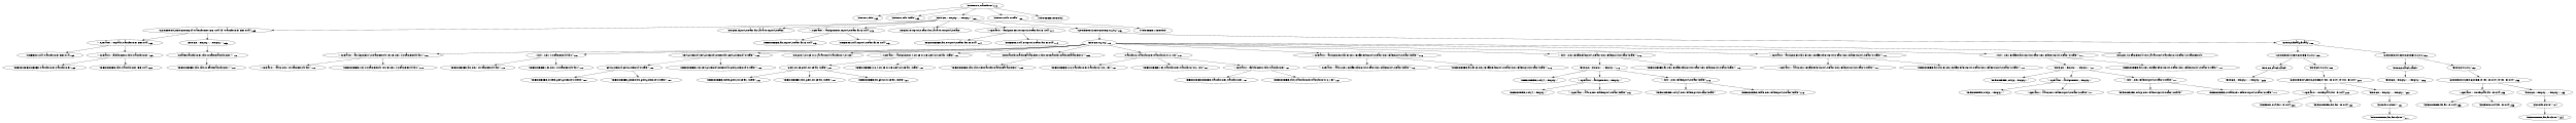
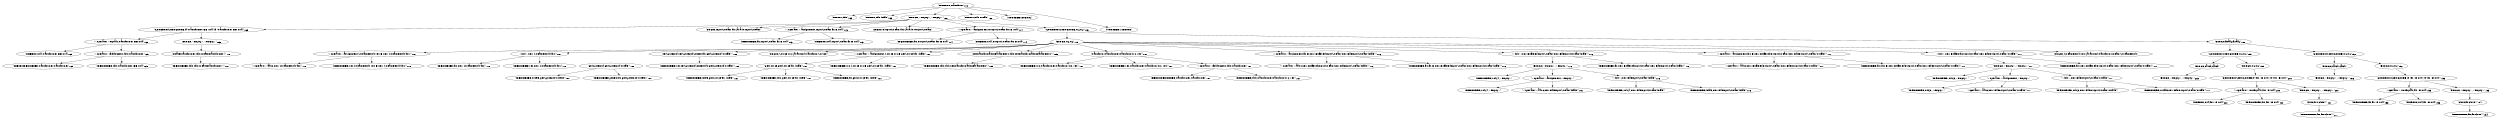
  digraph {
    n1 [label=<(METHOD,transform)<SUB>178</SUB>>]
    n2 [label=<(PARAM,this)<SUB>168</SUB>>]
    n3 [label=<(PARAM,File infile)<SUB>168</SUB>>]
    n4 [label=<(PARAM,File outfile)<SUB>168</SUB>>]
    n5 [label=<(BLOCK,&lt;empty&gt;,&lt;empty&gt;)<SUB>168</SUB>>]
    n6 [label=<(MODIFIER,PUBLIC)>]
    n7 [label=<(MODIFIER,VIRTUAL)>]
    n8 [label=<(CONTROL_STRUCTURE,if (transformer == null),if (transformer == null))<SUB>169</SUB>>]
    n9 [label=<(LOCAL,InputStream fis: java.io.InputStream)>]
    n10 [label=<(&lt;operator&gt;.assignment,InputStream fis = null)<SUB>173</SUB>>]
    n11 [label=<(LOCAL,OutputStream fos: java.io.OutputStream)>]
    n12 [label=<(&lt;operator&gt;.assignment,OutputStream fos = null)<SUB>174</SUB>>]
    n13 [label=<(CONTROL_STRUCTURE,try,try)<SUB>175</SUB>>]
    n14 [label=<(&lt;operator&gt;.equals,transformer == null)<SUB>169</SUB>>]
    n15 [label=<(BLOCK,&lt;empty&gt;,&lt;empty&gt;)<SUB>169</SUB>>]
    n16 [label=<(IDENTIFIER,fis,InputStream fis = null)<SUB>173</SUB>>]
    n17 [label=<(LITERAL,null,InputStream fis = null)<SUB>173</SUB>>]
    n18 [label=<(IDENTIFIER,fos,OutputStream fos = null)<SUB>174</SUB>>]
    n19 [label=<(LITERAL,null,OutputStream fos = null)<SUB>174</SUB>>]
    n20 [label=<(BLOCK,try,try)<SUB>175</SUB>>]
    n21 [label=<(BLOCK,finally,finally)<SUB>188</SUB>>]
    n22 [label=<(&lt;operator&gt;.fieldAccess,this.transformer)<SUB>169</SUB>>]
    n23 [label=<(LITERAL,null,transformer == null)<SUB>169</SUB>>]
    n24 [label=<(createTransformer,this.createTransformer())<SUB>170</SUB>>]
    n25 [label=<(IDENTIFIER,this,transformer == null)<SUB>169</SUB>>]
    n26 [label=<(FIELD_IDENTIFIER,transformer,transformer)<SUB>169</SUB>>]
    n27 [label=<(IDENTIFIER,this,this.createTransformer())<SUB>170</SUB>>]
    n28 [label=<(&lt;operator&gt;.assignment,fis = new BufferedInputStream(new FileInputStream(infile)))<SUB>176</SUB>>]
    n29 [label=<(&lt;init&gt;,new BufferedInputStream(new FileInputStream(infile)))<SUB>176</SUB>>]
    n30 [label=<(&lt;operator&gt;.assignment,fos = new BufferedOutputStream(new FileOutputStream(outfile)))<SUB>177</SUB>>]
    n31 [label=<(&lt;init&gt;,new BufferedOutputStream(new FileOutputStream(outfile)))<SUB>177</SUB>>]
    n32 [label=<(LOCAL,StreamResult res: javax.xml.transform.stream.StreamResult)>]
    n33 [label=<(&lt;operator&gt;.assignment,StreamResult res = new StreamResult(fos))<SUB>178</SUB>>]
    n34 [label=<(&lt;init&gt;,new StreamResult(fos))<SUB>178</SUB>>]
    n35 [label=<(setSystemId,setSystemId(JAXPUtils.getSystemId(outfile)))<SUB>180</SUB>>]
    n36 [label=<(LOCAL,Source src: javax.xml.transform.Source)>]
    n37 [label=<(&lt;operator&gt;.assignment,Source src = getSource(fis, infile))<SUB>181</SUB>>]
    n38 [label=<(setTransformationParameters,this.setTransformationParameters())<SUB>185</SUB>>]
    n39 [label=<(transform,transformer.transform(src, res))<SUB>187</SUB>>]
    n40 [label=<(CONTROL_STRUCTURE,try,try)<SUB>192</SUB>>]
    n41 [label=<(CONTROL_STRUCTURE,try,try)<SUB>199</SUB>>]
    n42 [label=<(IDENTIFIER,fis,fis = new BufferedInputStream(new FileInputStream(infile)))<SUB>176</SUB>>]
    n43 [label=<(&lt;operator&gt;.alloc,new BufferedInputStream(new FileInputStream(infile)))<SUB>176</SUB>>]
    n44 [label=<(IDENTIFIER,fis,new BufferedInputStream(new FileInputStream(infile)))<SUB>176</SUB>>]
    n45 [label=<(BLOCK,&lt;empty&gt;,&lt;empty&gt;)<SUB>176</SUB>>]
    n46 [label=<(IDENTIFIER,fos,fos = new BufferedOutputStream(new FileOutputStream(outfile)))<SUB>177</SUB>>]
    n47 [label=<(&lt;operator&gt;.alloc,new BufferedOutputStream(new FileOutputStream(outfile)))<SUB>177</SUB>>]
    n48 [label=<(IDENTIFIER,fos,new BufferedOutputStream(new FileOutputStream(outfile)))<SUB>177</SUB>>]
    n49 [label=<(BLOCK,&lt;empty&gt;,&lt;empty&gt;)<SUB>177</SUB>>]
    n50 [label=<(IDENTIFIER,res,StreamResult res = new StreamResult(fos))<SUB>178</SUB>>]
    n51 [label=<(&lt;operator&gt;.alloc,new StreamResult(fos))<SUB>178</SUB>>]
    n52 [label=<(IDENTIFIER,res,new StreamResult(fos))<SUB>178</SUB>>]
    n53 [label=<(IDENTIFIER,fos,new StreamResult(fos))<SUB>178</SUB>>]
    n54 [label=<(IDENTIFIER,res,setSystemId(JAXPUtils.getSystemId(outfile)))<SUB>180</SUB>>]
    n55 [label=<(getSystemId,getSystemId(outfile))<SUB>180</SUB>>]
    n56 [label=<(IDENTIFIER,src,Source src = getSource(fis, infile))<SUB>181</SUB>>]
    n57 [label=<(getSource,getSource(fis, infile))<SUB>181</SUB>>]
    n58 [label=<(IDENTIFIER,this,this.setTransformationParameters())<SUB>185</SUB>>]
    n59 [label=<(&lt;operator&gt;.fieldAccess,this.transformer)<SUB>187</SUB>>]
    n60 [label=<(IDENTIFIER,src,transformer.transform(src, res))<SUB>187</SUB>>]
    n61 [label=<(IDENTIFIER,res,transformer.transform(src, res))<SUB>187</SUB>>]
    n62 [label=<(&lt;operator&gt;.assignment,&lt;empty&gt;)>]
    n63 [label=<(&lt;init&gt;,new FileInputStream(infile))<SUB>176</SUB>>]
    n64 [label=<(IDENTIFIER,$obj4,&lt;empty&gt;)>]
    n65 [label=<(IDENTIFIER,$obj4,&lt;empty&gt;)>]
    n66 [label=<(&lt;operator&gt;.alloc,new FileInputStream(infile))<SUB>176</SUB>>]
    n67 [label=<(IDENTIFIER,$obj4,new FileInputStream(infile))>]
    n68 [label=<(IDENTIFIER,infile,new FileInputStream(infile))<SUB>176</SUB>>]
    n69 [label=<(&lt;operator&gt;.assignment,&lt;empty&gt;)>]
    n70 [label=<(&lt;init&gt;,new FileOutputStream(outfile))<SUB>177</SUB>>]
    n71 [label=<(IDENTIFIER,$obj6,&lt;empty&gt;)>]
    n72 [label=<(IDENTIFIER,$obj6,&lt;empty&gt;)>]
    n73 [label=<(&lt;operator&gt;.alloc,new FileOutputStream(outfile))<SUB>177</SUB>>]
    n74 [label=<(IDENTIFIER,$obj6,new FileOutputStream(outfile))>]
    n75 [label=<(IDENTIFIER,outfile,new FileOutputStream(outfile))<SUB>177</SUB>>]
    n76 [label=<(IDENTIFIER,JAXPUtils,getSystemId(outfile))<SUB>180</SUB>>]
    n77 [label=<(IDENTIFIER,outfile,getSystemId(outfile))<SUB>180</SUB>>]
    n78 [label=<(IDENTIFIER,this,getSource(fis, infile))<SUB>181</SUB>>]
    n79 [label=<(IDENTIFIER,fis,getSource(fis, infile))<SUB>181</SUB>>]
    n80 [label=<(IDENTIFIER,infile,getSource(fis, infile))<SUB>181</SUB>>]
    n81 [label=<(IDENTIFIER,this,transformer.transform(src, res))<SUB>187</SUB>>]
    n82 [label=<(FIELD_IDENTIFIER,transformer,transformer)<SUB>187</SUB>>]
    n83 [label=<(BLOCK,try,try)<SUB>192</SUB>>]
    n84 [label=<(BLOCK,catch,catch)>]
    n85 [label=<(BLOCK,try,try)<SUB>199</SUB>>]
    n86 [label=<(BLOCK,catch,catch)>]
    n87 [label=<(CONTROL_STRUCTURE,if (fis != null),if (fis != null))<SUB>193</SUB>>]
    n88 [label=<(BLOCK,&lt;empty&gt;,&lt;empty&gt;)<SUB>196</SUB>>]
    n89 [label=<(&lt;operator&gt;.notEquals,fis != null)<SUB>193</SUB>>]
    n90 [label=<(BLOCK,&lt;empty&gt;,&lt;empty&gt;)<SUB>193</SUB>>]
    n91 [label=<(IDENTIFIER,fis,fis != null)<SUB>193</SUB>>]
    n92 [label=<(LITERAL,null,fis != null)<SUB>193</SUB>>]
    n93 [label=<(close,fis.close())<SUB>194</SUB>>]
    n94 [label=<(IDENTIFIER,fis,fis.close())<SUB>194</SUB>>]
    n95 [label=<(CONTROL_STRUCTURE,if (fos != null),if (fos != null))<SUB>200</SUB>>]
    n96 [label=<(BLOCK,&lt;empty&gt;,&lt;empty&gt;)<SUB>203</SUB>>]
    n97 [label=<(&lt;operator&gt;.notEquals,fos != null)<SUB>200</SUB>>]
    n98 [label=<(BLOCK,&lt;empty&gt;,&lt;empty&gt;)<SUB>200</SUB>>]
    n99 [label=<(IDENTIFIER,fos,fos != null)<SUB>200</SUB>>]
    n100 [label=<(LITERAL,null,fos != null)<SUB>200</SUB>>]
    n101 [label=<(close,fos.close())<SUB>201</SUB>>]
    n102 [label=<(IDENTIFIER,fos,fos.close())<SUB>201</SUB>>]
    n1 -> n2
    n1 -> n3
    n1 -> n4
    n1 -> n5
    n1 -> n6
-   n4 -> n7
+   n1 -> n7
    n5 -> n8
    n5 -> n9
    n5 -> n10
    n5 -> n11
    n5 -> n12
    n5 -> n13
    n8 -> n14
    n8 -> n15
    n10 -> n16
    n10 -> n17
    n12 -> n18
    n12 -> n19
    n13 -> n20
    n13 -> n21
    n14 -> n22
    n14 -> n23
    n15 -> n24
    n20 -> n28
    n20 -> n29
    n20 -> n30
    n20 -> n31
    n20 -> n32
    n20 -> n33
    n20 -> n34
    n20 -> n35
    n20 -> n36
    n20 -> n37
    n20 -> n38
    n20 -> n39
    n21 -> n40
    n21 -> n41
    n22 -> n25
    n22 -> n26
    n24 -> n27
    n28 -> n42
    n28 -> n43
    n29 -> n44
    n29 -> n45
    n30 -> n46
    n30 -> n47
    n31 -> n48
    n31 -> n49
    n33 -> n50
    n33 -> n51
    n34 -> n52
    n34 -> n53
    n35 -> n54
-   n35 -> n55
    n37 -> n56
    n37 -> n57
    n38 -> n58
    n39 -> n59
    n39 -> n60
    n39 -> n61
    n40 -> n83
    n40 -> n84
    n41 -> n85
    n41 -> n86
    n45 -> n62
    n45 -> n63
    n45 -> n64
    n49 -> n69
    n49 -> n70
    n49 -> n71
    n55 -> n76
    n55 -> n77
    n57 -> n78
    n57 -> n79
    n57 -> n80
    n59 -> n81
    n59 -> n82
    n62 -> n65
    n62 -> n66
    n63 -> n67
    n63 -> n68
    n69 -> n72
    n69 -> n73
    n70 -> n74
    n70 -> n75
    n83 -> n87
    n84 -> n88
    n85 -> n95
    n86 -> n96
    n87 -> n89
    n87 -> n90
    n89 -> n91
    n89 -> n92
    n90 -> n93
    n93 -> n94
    n95 -> n97
    n95 -> n98
    n97 -> n99
    n97 -> n100
    n98 -> n101
    n101 -> n102
  }
